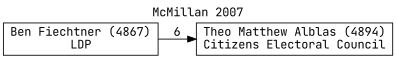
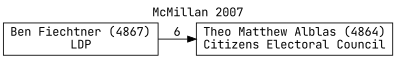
  digraph {
    label="McMillan 2007"
    labelloc=t
    mclimit=10
    rankdir=LR
    fontname="JetBrains Mono"
    node [shape=box fontname="JetBrains Mono"]
-   n1 [label="Theo Matthew Alblas (4894)\nCitizens Electoral Council"]
+   n1 [label="Theo Matthew Alblas (4864)\nCitizens Electoral Council"]
    n2 [label="Ben Fiechtner (4867)\nLDP"]
    n2 -> n1 [label=6 fontname="JetBrains Mono"]
  }
